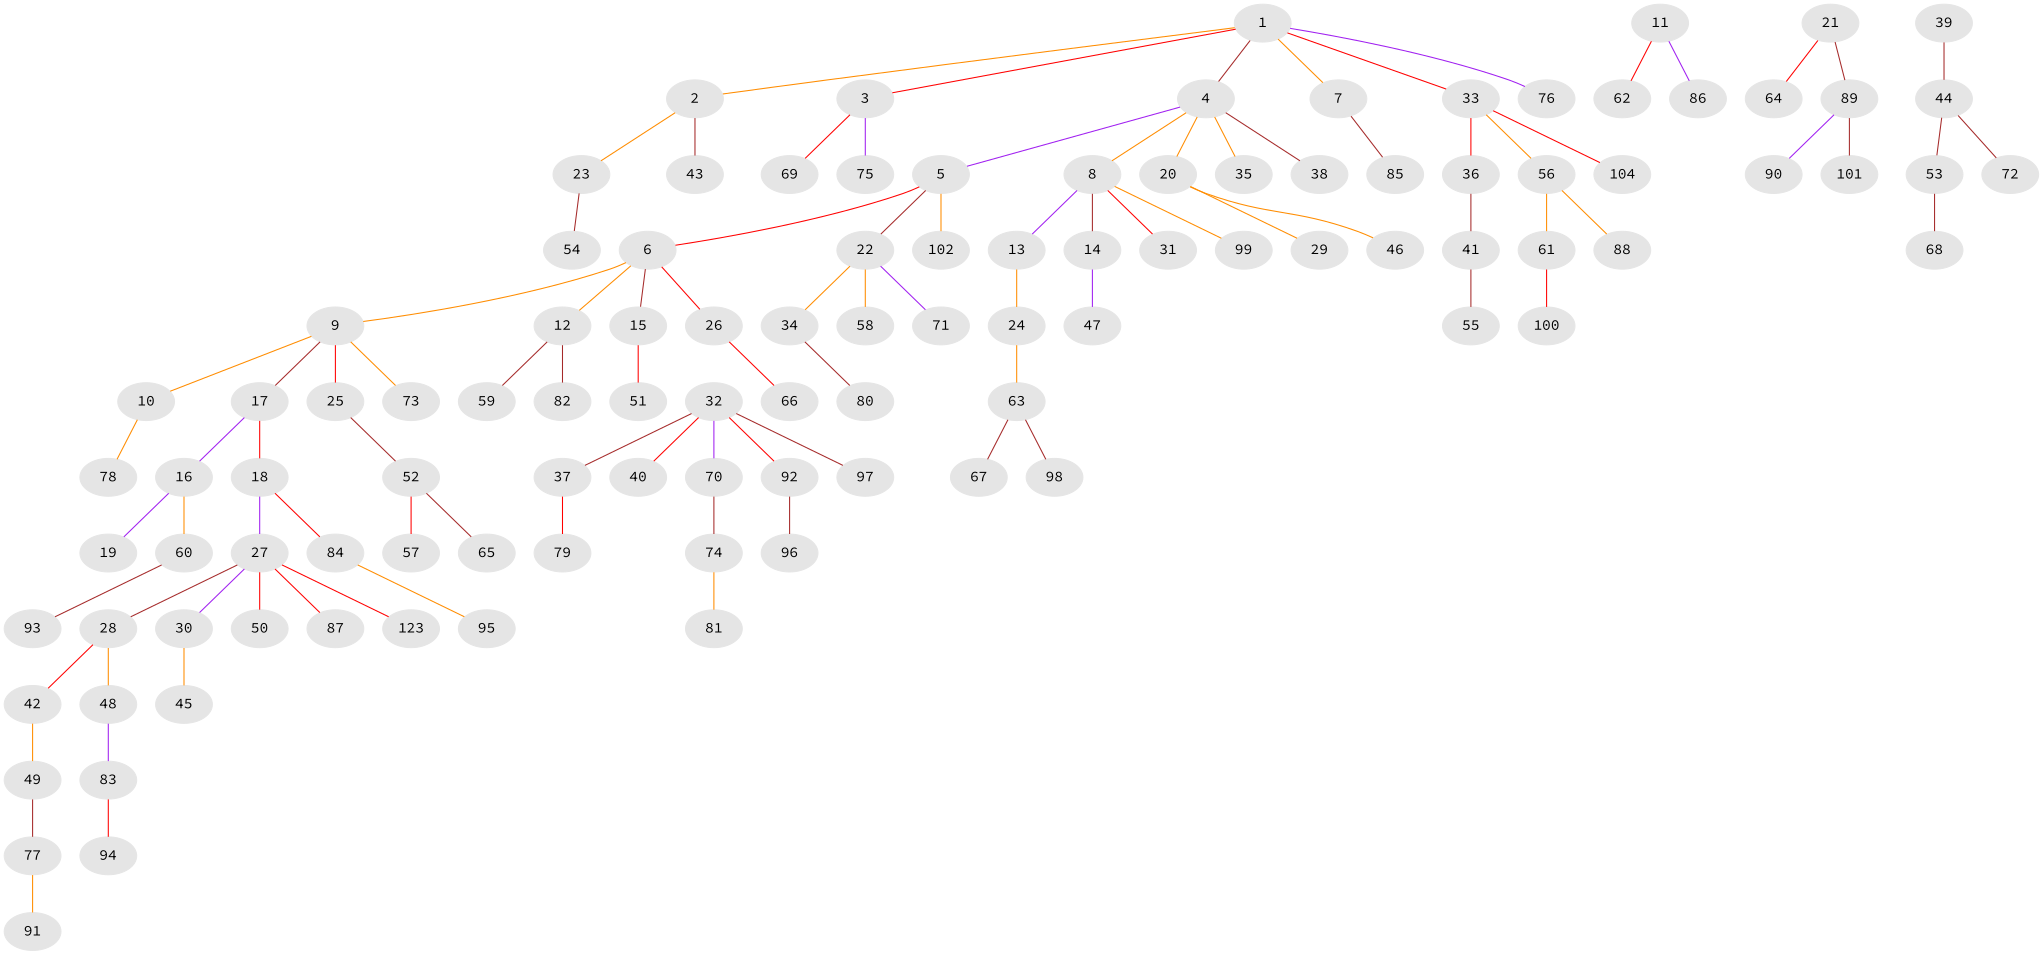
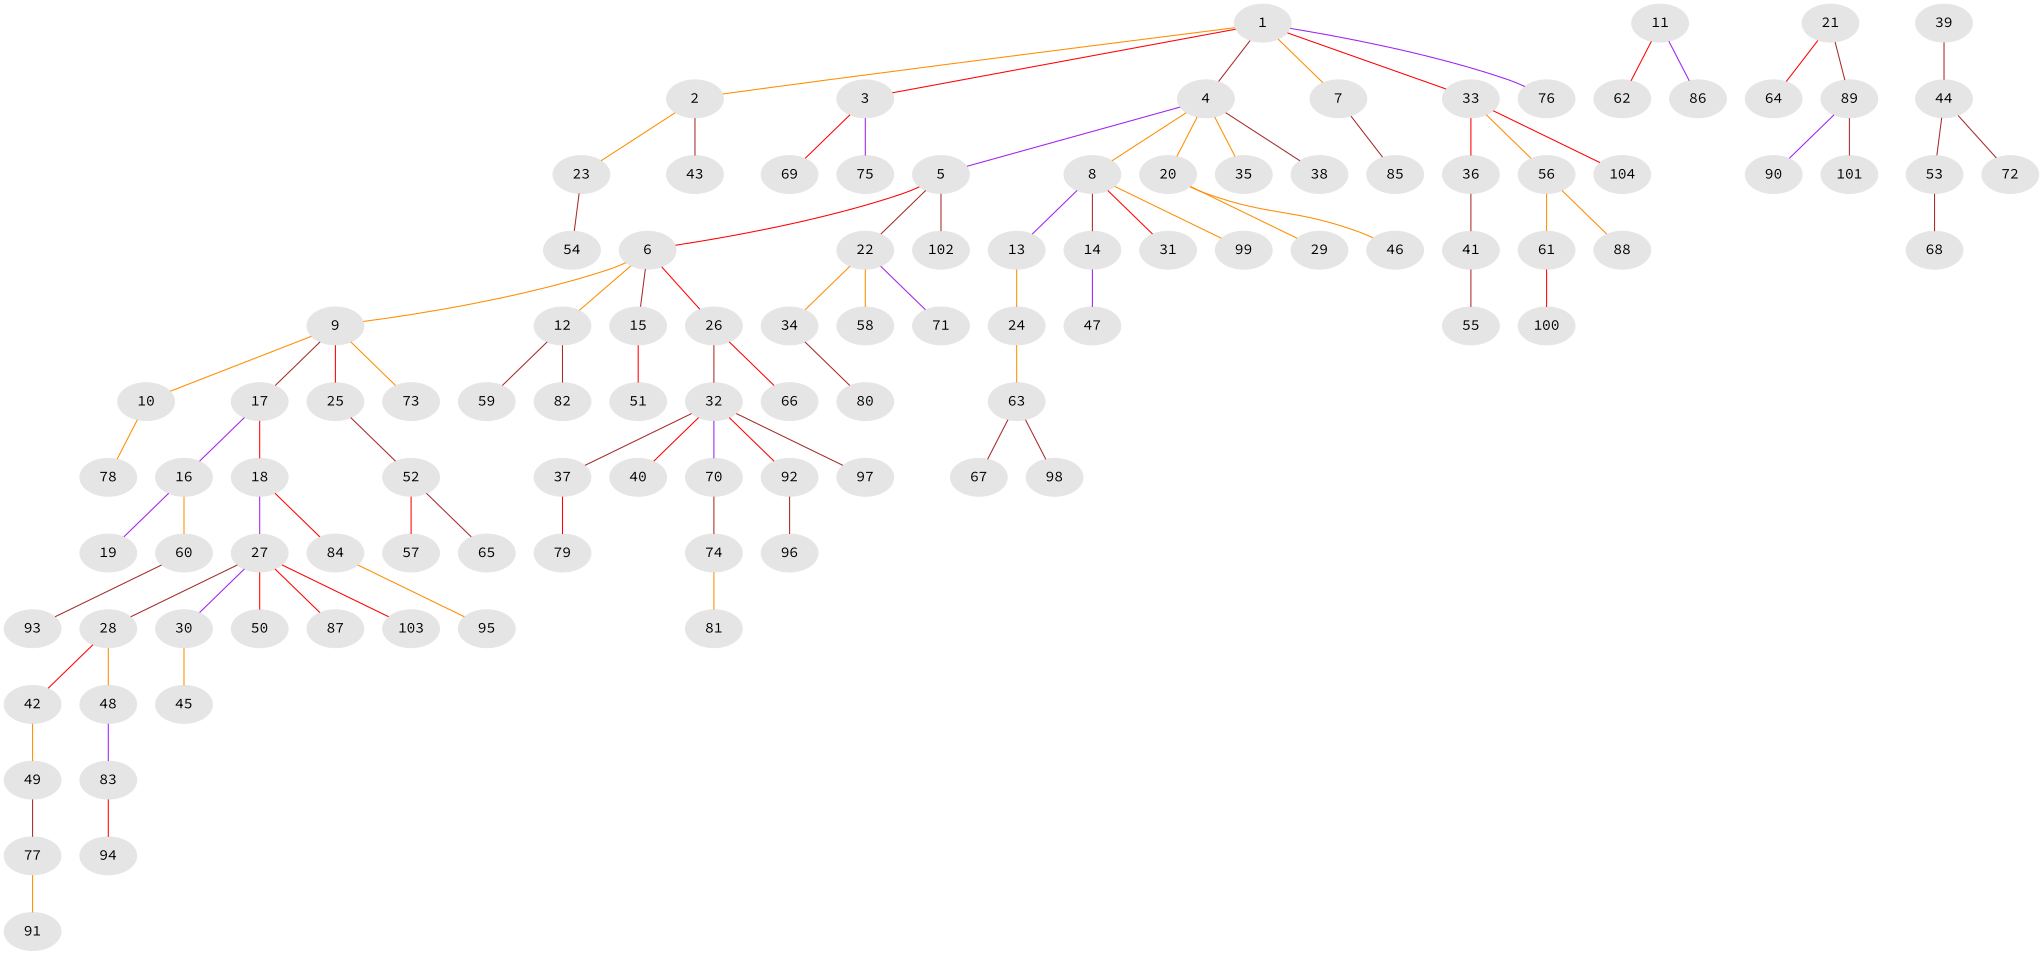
  graph {
    fontname="Source Code Pro"
    node [color=gray90 fontname="Source Code Pro" style=filled]
    edge [color=brown fontname="Source Code Pro"]
    1
    2
    3
    4
    7
    33
    76
    23
    43
    69
    75
    5
    8
    20
    35
    38
    85
    36
    56
    104
    54
    6
    22
    102
    13
    14
    31
    99
    29
    46
    9
    12
    15
    26
    34
    58
    71
    10
    17
    25
    73
    59
    82
    51
    32
    66
    11
    62
    86
    24
    47
    78
    16
    18
    52
    19
    60
    21
    64
    89
    63
    93
    27
    84
    28
    30
    50
    87
-   103 [label=123]
+   103
    95
    90
    101
    80
    67
    98
    57
    65
    37
    40
    70
    92
    97
    42
    48
    45
    39
    44
    49
    83
    79
    74
    96
    41
    61
    88
    55
    53
    72
    77
    68
    94
    91
    100
    81
    1 -- 2 [color=darkorange]
    1 -- 3 [color=red]
    1 -- 4
    1 -- 7 [color=darkorange]
    1 -- 33 [color=red]
    1 -- 76 [color=purple]
    2 -- 23 [color=darkorange]
    2 -- 43
    3 -- 69 [color=red]
    3 -- 75 [color=purple]
    4 -- 5 [color=purple]
    4 -- 8 [color=darkorange]
    4 -- 20 [color=darkorange]
    4 -- 35 [color=darkorange]
    4 -- 38
    7 -- 85
    33 -- 36 [color=red]
    33 -- 56 [color=darkorange]
    33 -- 104 [color=red]
    23 -- 54
    5 -- 6 [color=red]
    5 -- 22
-   5 -- 102 [color=darkorange]
+   5 -- 102
    8 -- 13 [color=purple]
    8 -- 14
    8 -- 31 [color=red]
    8 -- 99 [color=darkorange]
    20 -- 29 [color=darkorange]
    20 -- 46 [color=darkorange]
    36 -- 41
    56 -- 61 [color=darkorange]
    56 -- 88 [color=darkorange]
    6 -- 9 [color=darkorange]
    6 -- 12 [color=darkorange]
    6 -- 15
    6 -- 26 [color=red]
    22 -- 34 [color=darkorange]
    22 -- 58 [color=darkorange]
    22 -- 71 [color=purple]
    13 -- 24 [color=darkorange]
    14 -- 47 [color=purple]
    9 -- 10 [color=darkorange]
    9 -- 17
    9 -- 25 [color=red]
    9 -- 73 [color=darkorange]
    12 -- 59
    12 -- 82
    15 -- 51 [color=red]
+   26 -- 32
    26 -- 66 [color=red]
    34 -- 80
    10 -- 78 [color=darkorange]
    17 -- 16 [color=purple]
    17 -- 18 [color=red]
    25 -- 52
    32 -- 37
    32 -- 40 [color=red]
    32 -- 70 [color=purple]
    32 -- 92 [color=red]
    32 -- 97
    11 -- 62 [color=red]
    11 -- 86 [color=purple]
    24 -- 63 [color=darkorange]
    16 -- 19 [color=purple]
    16 -- 60 [color=darkorange]
    18 -- 27 [color=purple]
    18 -- 84 [color=red]
    52 -- 57 [color=red]
    52 -- 65
    60 -- 93
    21 -- 64 [color=red]
    21 -- 89
    89 -- 90 [color=purple]
    89 -- 101
    63 -- 67
    63 -- 98
    27 -- 28
    27 -- 30 [color=purple]
    27 -- 50 [color=red]
    27 -- 87 [color=red]
    27 -- 103 [color=red]
    84 -- 95 [color=darkorange]
    28 -- 42 [color=red]
    28 -- 48 [color=darkorange]
    30 -- 45 [color=darkorange]
    37 -- 79 [color=red]
    70 -- 74
    92 -- 96
    42 -- 49 [color=darkorange]
    48 -- 83 [color=purple]
    39 -- 44
    44 -- 53
    44 -- 72
    49 -- 77
    83 -- 94 [color=red]
    74 -- 81 [color=darkorange]
    41 -- 55
    61 -- 100 [color=red]
    53 -- 68
    77 -- 91 [color=darkorange]
  }
